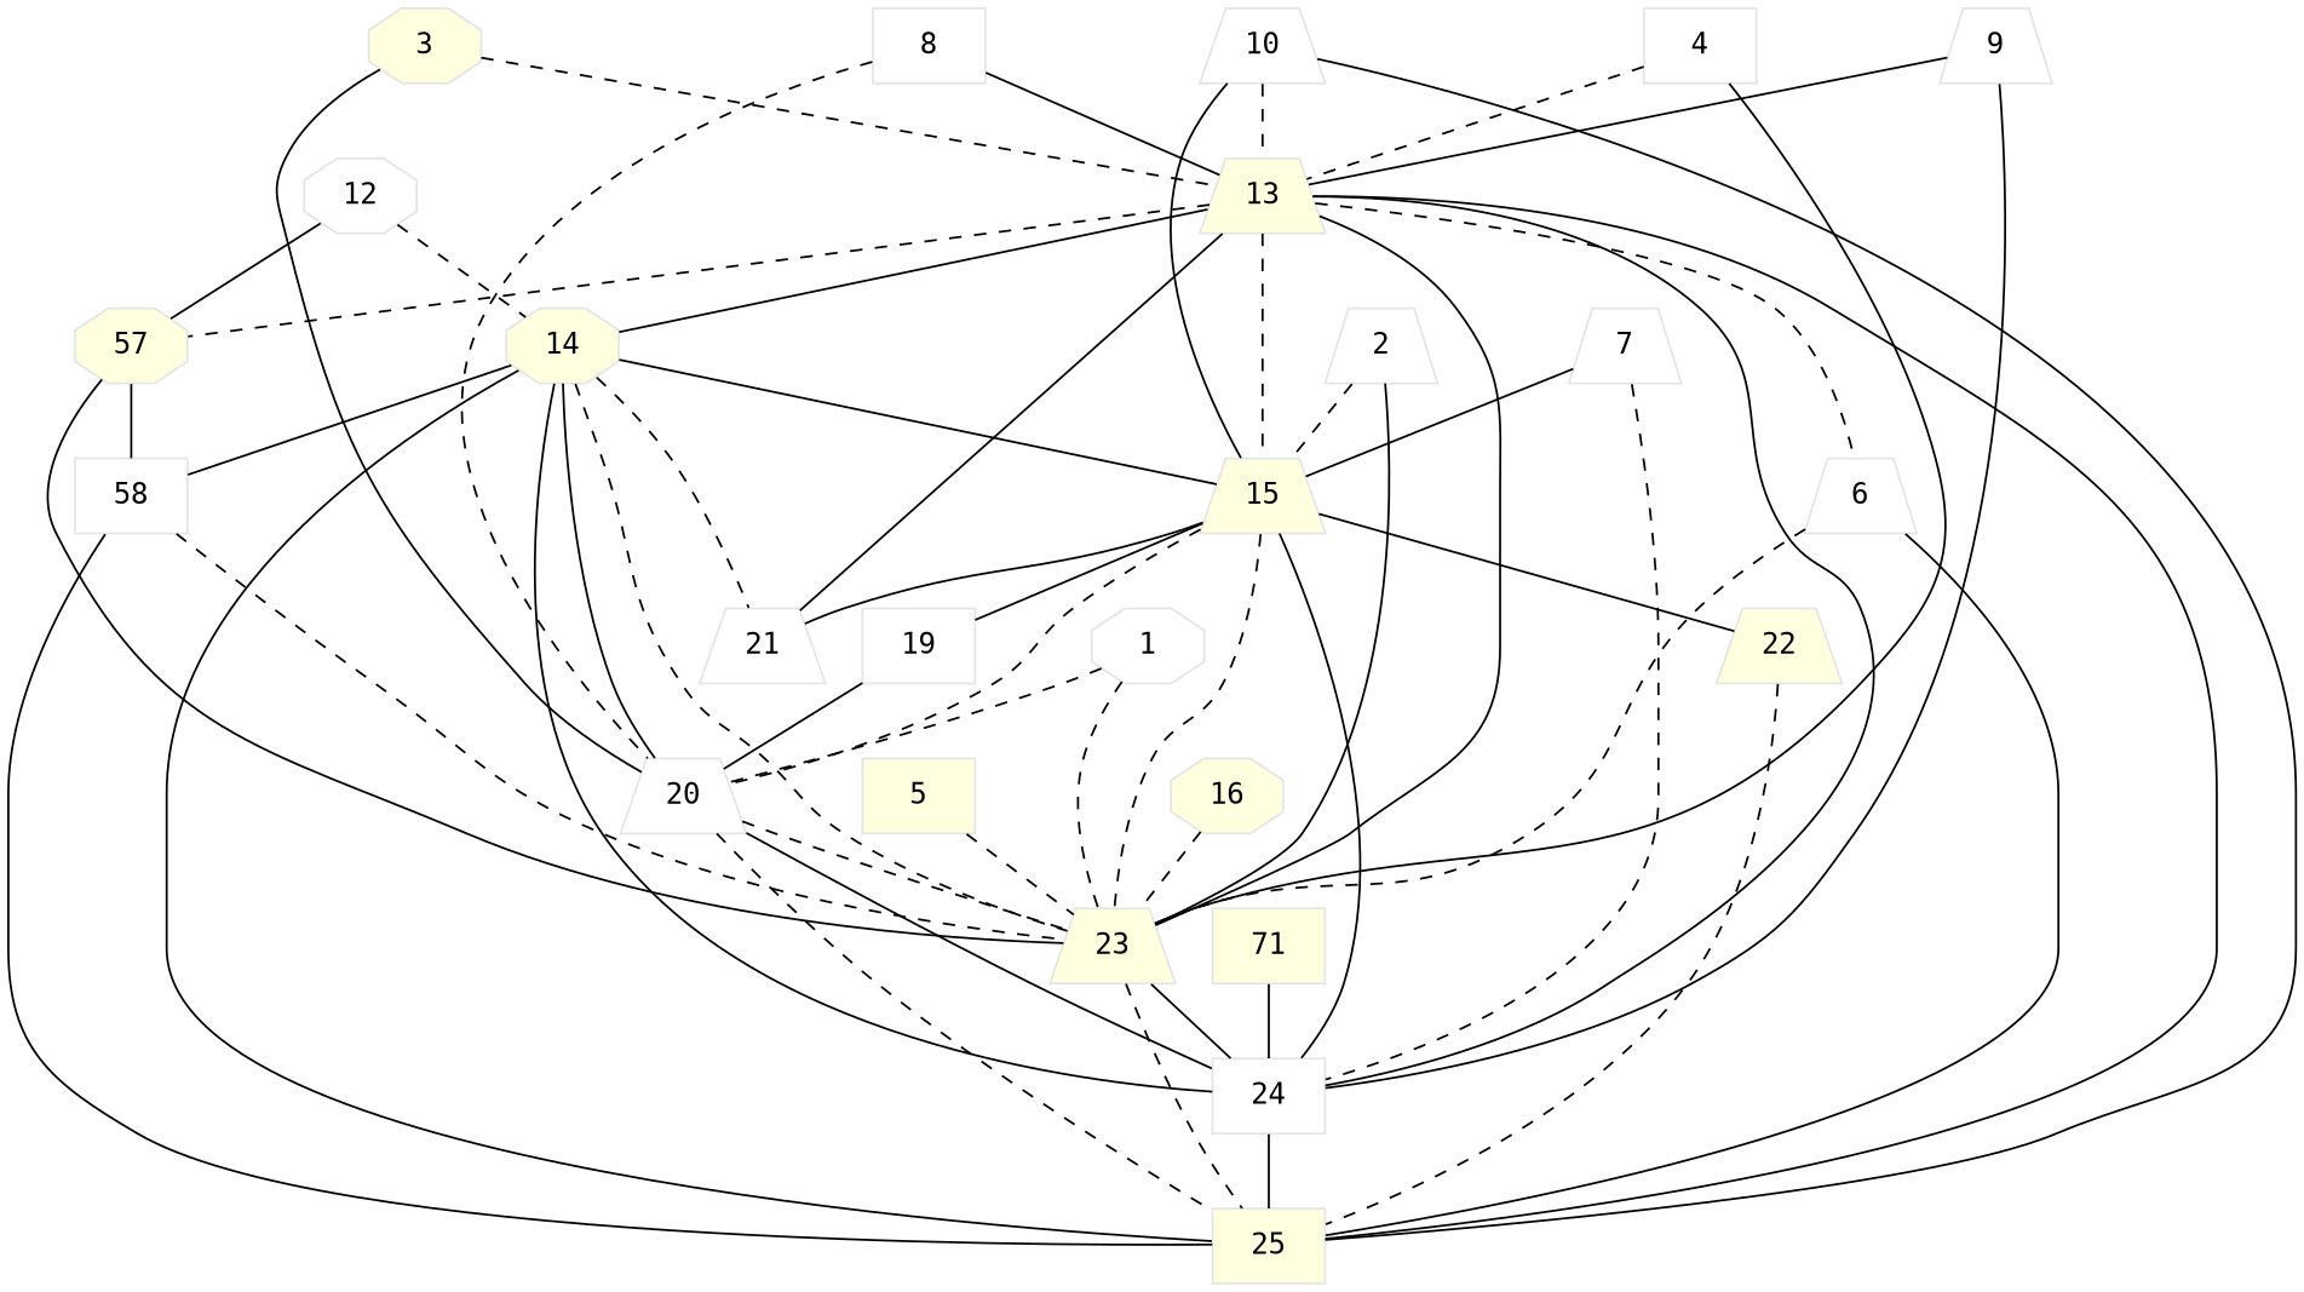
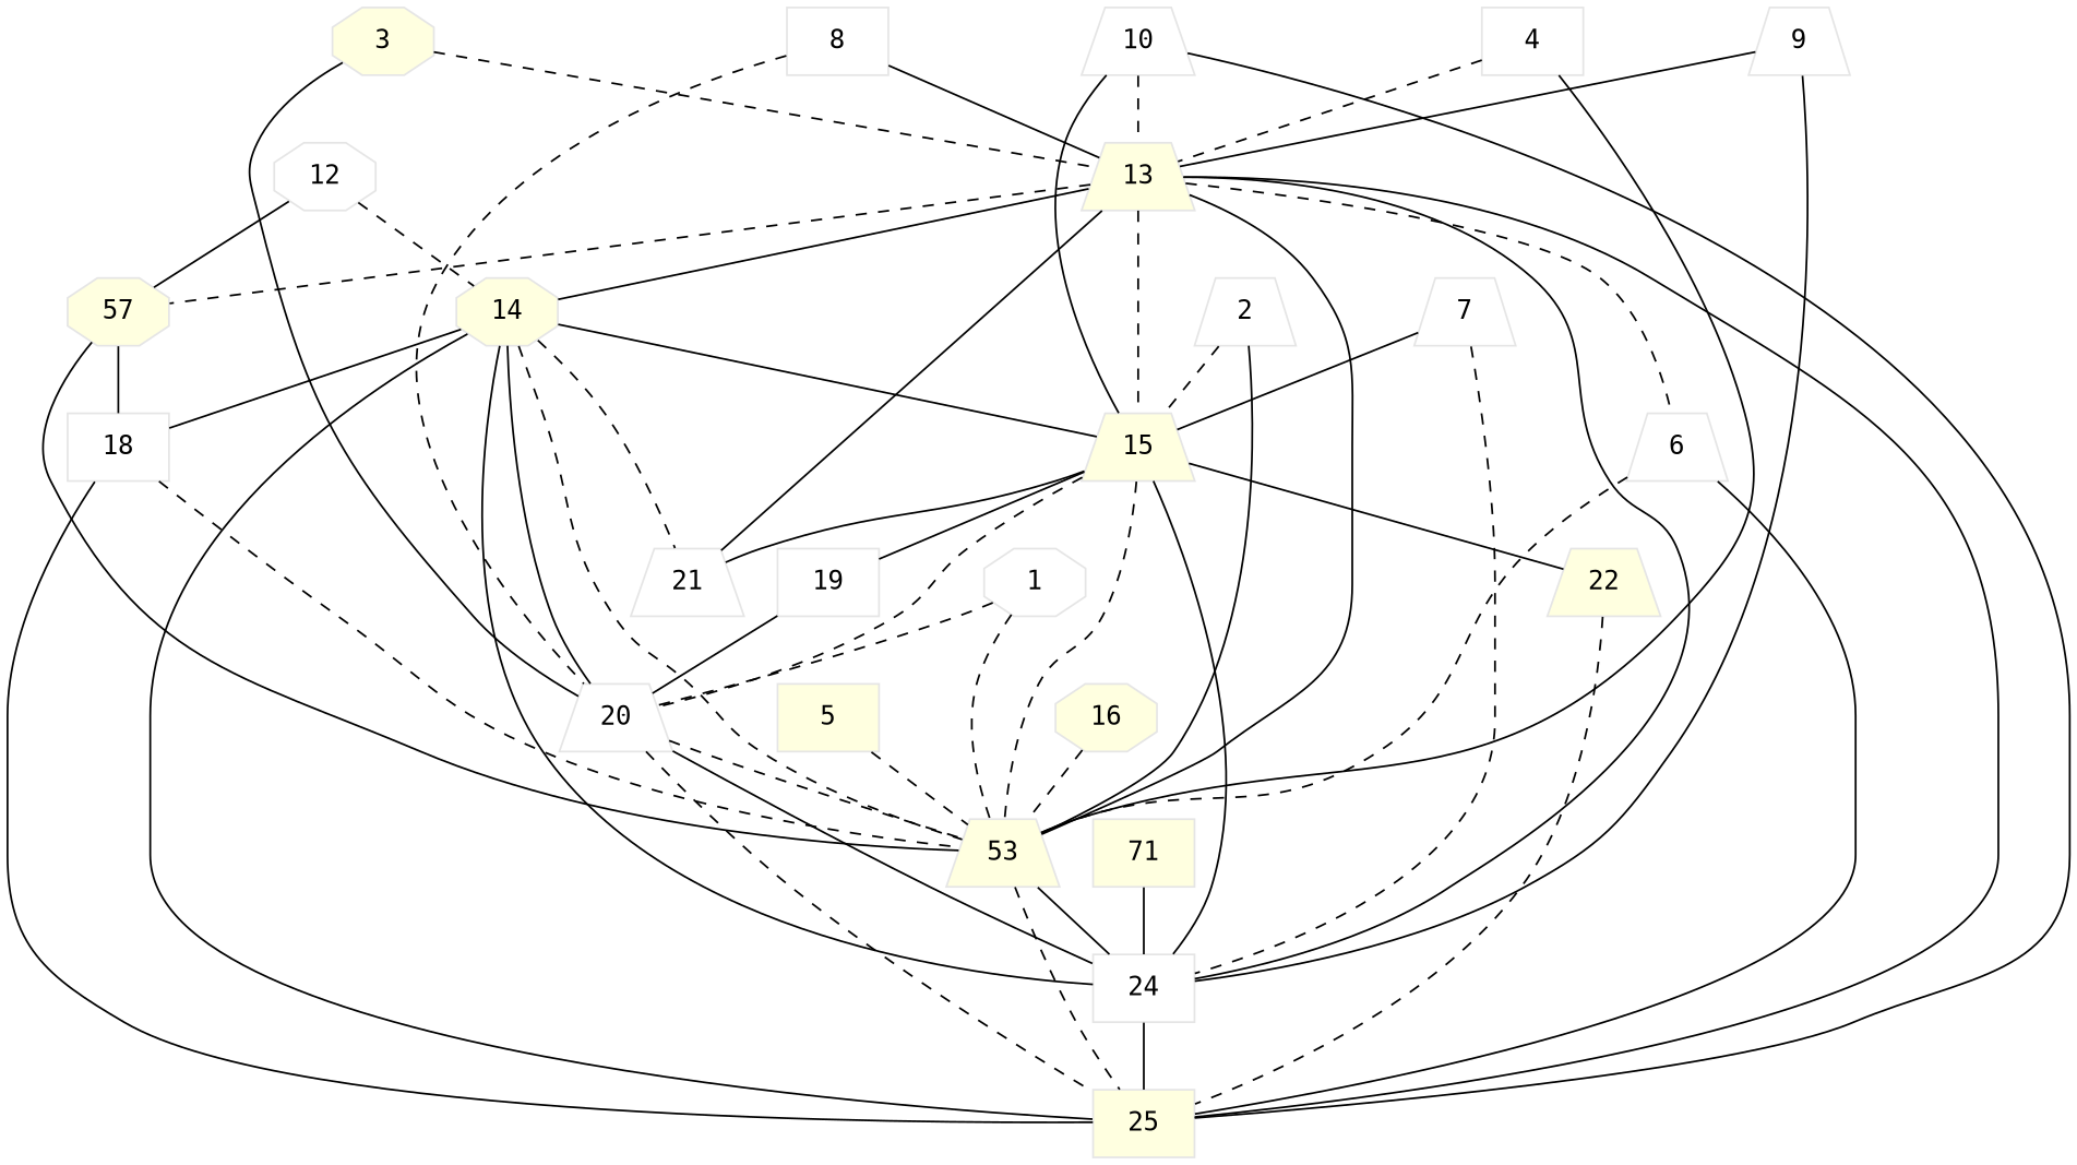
  graph {
    fontname="DejaVu Sans Mono"
    node [color=gray90 fillcolor=white fontname="DejaVu Sans Mono" shape=trapezium style=filled]
    edge [fontname="DejaVu Sans Mono" style=solid weight=1.0]
    1 [shape=octagon]
    20
-   23 [fillcolor=lightyellow]
+   23 [fillcolor=lightyellow label=53]
    25 [fillcolor=lightyellow shape=box]
    24 [shape=box]
    2
    15 [fillcolor=lightyellow]
    21
    19 [shape=box]
    22 [fillcolor=lightyellow]
    3 [fillcolor=lightyellow shape=octagon]
    13 [fillcolor=lightyellow]
    6
    14 [fillcolor=lightyellow shape=octagon]
    n15 [fillcolor=lightyellow label=57 shape=octagon]
    4 [shape=box]
    5 [fillcolor=lightyellow shape=box]
    7
    8 [shape=box]
    9
    10
    n22 [fillcolor=lightyellow label=71 shape=box]
    12 [shape=octagon]
-   18 [shape=box label=58]
+   18 [shape=box]
    16 [fillcolor=lightyellow shape=octagon]
    1 -- 20 [style=dashed]
    1 -- 23 [style=dashed]
    20 -- 23 [style=dashed weight=3.0]
    20 -- 25 [style=dashed weight=2.0]
    20 -- 24 [weight=5.0]
    23 -- 25 [style=dashed]
    23 -- 24 [weight=2.0]
    24 -- 25 [weight=2.0]
    2 -- 23
    2 -- 15 [style=dashed]
    15 -- 20 [style=dashed weight=4.0]
    15 -- 23 [style=dashed weight=4.0]
    15 -- 24 [weight=4.0]
    15 -- 21
    15 -- 19
    15 -- 22 [weight=2.0]
    19 -- 20 [weight=2.0]
    22 -- 25 [style=dashed]
    3 -- 20
    3 -- 13 [style=dashed]
    13 -- 23
    13 -- 25
    13 -- 24 [weight=2.0]
    13 -- 15 [style=dashed weight=4.0]
    13 -- 21
    13 -- 6 [style=dashed weight=2.0]
    13 -- 14
    13 -- n15 [style=dashed weight=3.0]
    6 -- 23 [style=dashed]
    6 -- 25
    14 -- 20 [weight=3.0]
    14 -- 23 [style=dashed weight=2.0]
    14 -- 25
    14 -- 24 [weight=2.0]
    14 -- 15 [weight=2.0]
    14 -- 21 [style=dashed weight=2.0]
    14 -- 18
    n15 -- 23
    n15 -- 18
    4 -- 23
    4 -- 13 [style=dashed]
    5 -- 23 [style=dashed]
    7 -- 24 [style=dashed]
    7 -- 15
    8 -- 20 [style=dashed]
    8 -- 13
    9 -- 24
    9 -- 13
    10 -- 25
    10 -- 15
    10 -- 13 [style=dashed]
    n22 -- 24 [weight=3.0]
    12 -- 14 [style=dashed weight=2.0]
    12 -- n15
    18 -- 23 [style=dashed]
    18 -- 25
    16 -- 23 [style=dashed]
  }
